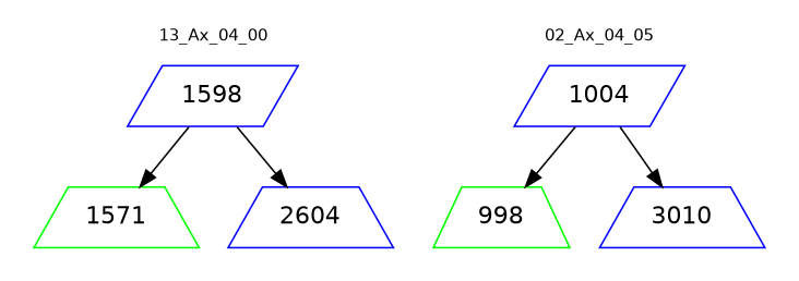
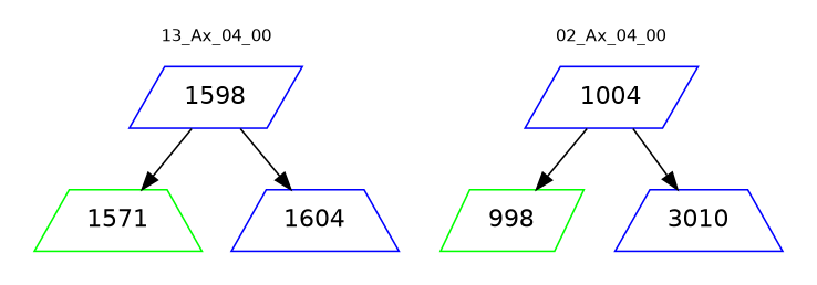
  digraph {
    fontname="DejaVu Sans"
    node [color=blue fontname="DejaVu Sans" shape=trapezium]
    edge [color=black fontname="DejaVu Sans"]
    n1 [label=1598 shape=parallelogram]
    n2 [color=green label=1571]
-   n3 [label=2604]
+   n3 [label=1604]
    n4 [label=1004 shape=parallelogram]
-   n5 [color=green label=998]
+   n5 [color=green label=998 shape=parallelogram]
    n6 [label=3010]
    subgraph cluster_1 {
      color=white
      fontsize=10
      label="13_Ax_04_00"
      n1
      n2
      n3
    }
    subgraph cluster_2 {
      color=white
      fontsize=10
-     label="02_Ax_04_05"
+     label="02_Ax_04_00"
      n4
      n5
      n6
    }
    n1 -> n2
    n1 -> n3
    n4 -> n5
    n4 -> n6
  }
